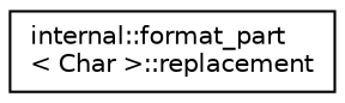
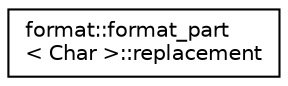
  digraph {
    rankdir=LR
-   n1 [color=black fillcolor=white fontname=Helvetica fontsize=10 height=0.2 label="internal::format_part\l\< Char \>::replacement" shape=record style=filled width=0.4]
+   n1 [color=black fillcolor=white fontname=Helvetica fontsize=10 height=0.2 label="format::format_part\l\< Char \>::replacement" shape=record style=filled width=0.4]
  }
